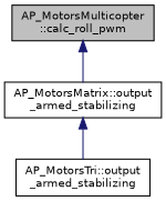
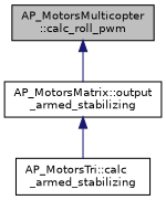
  digraph {
    rankdir=TB
    node [color=black fillcolor=white fontname=Helvetica fontsize=10 shape=record style=filled]
    edge [color=midnightblue dir=back fontname=Helvetica fontsize=10 labelfontname=Helvetica labelfontsize=10 style=solid]
    n1 [fillcolor=grey75 fontcolor=black height=0.2 label="AP_MotorsMulticopter\l::calc_roll_pwm" width=0.4]
    n2 [height=0.2 label="AP_MotorsMatrix::output\l_armed_stabilizing" width=0.4]
-   n3 [height=0.2 label="AP_MotorsTri::output\l_armed_stabilizing" width=0.4]
+   n3 [height=0.2 label="AP_MotorsTri::calc\l_armed_stabilizing" width=0.4]
    n1 -> n2
    n2 -> n3
  }
